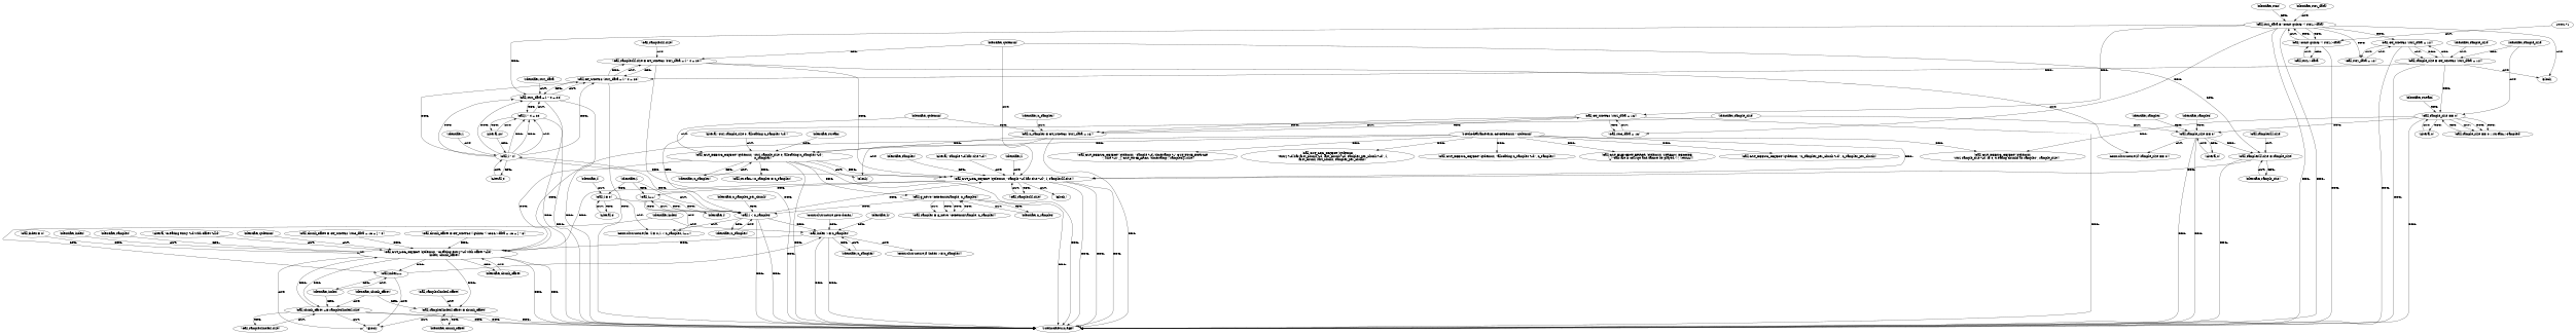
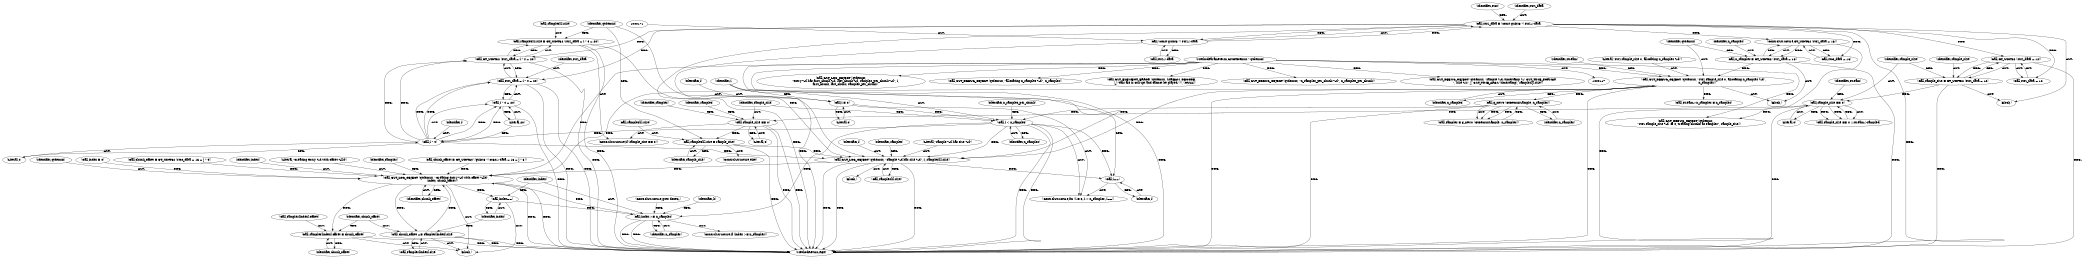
  digraph {
    n1 [label="(Call,samples[i].size = QT_UINT32 (stsz_data + i * 4 + 20))"]
    n2 [label="(Call,QT_UINT32 (stsz_data + i * 4 + 20))"]
    n3 [label="(Call,GST_LOG_OBJECT (qtdemux, \"sample %d has size %d\", i, samples[i].size))"]
    n4 [label="(MethodReturn,RET)"]
    n5 [label="(ControlStructure,if (sample_size == 0))"]
    n6 [label="(Call,stsz_data + i * 4 + 20)"]
    n7 [label="(Call,i++)"]
    n8 [label="(Call,GST_LOG_OBJECT (qtdemux, \"Creating entry %d with offset %lld\",\n              index, chunk_offset))"]
    n9 [label="(Block,)"]
    n10 [label="(Call,samples[i].size)"]
    n11 [label="(Call,i * 4 + 20)"]
    n12 [label="(Call,stsz_data = (const guint8 *) stsz->data)"]
    n13 [label="(Call,(const guint8 *) stsz->data)"]
-   n14 [label="(Call,QT_UINT32 (stsz_data + 16))"]
+   n14 [label="(ControlStructure,QT_UINT32 (stsz_data + 16))"]
    n15 [label="(Call,QT_UINT32 (stsz_data + 12))"]
    n16 [label="(Call,stsz_data + 12)"]
    n17 [label="(Call,stco_data + 16)"]
    n18 [label="(Block,)"]
    n19 [label="(Call,stsz->data)"]
    n20 [label="(Call,n_samples = QT_UINT32 (stsz_data + 16))"]
    n21 [label="(Call,sample_size = QT_UINT32 (stsz_data + 12))"]
    n22 [label="(Call,i * 4)"]
    n23 [label="(Literal,4)"]
    n24 [label="(Literal,20)"]
    n25 [label="(Call,i < n_samples)"]
    n26 [label="(Call,index >= n_samples)"]
    n27 [label="(ControlStructure,for (i = 0; i < n_samples; i++))"]
    n28 [label="(Identifier,n_samples)"]
    n29 [label="(ControlStructure,if (index >= n_samples))"]
    n30 [label="(Identifier,n_samples)"]
    n31 [label="(Call,i = 0)"]
    n32 [label="(Literal,0)"]
    n33 [label="(Identifier,i)"]
    n34 [label="(Call,samples[index].offset = chunk_offset)"]
    n35 [label="(Call,chunk_offset += samples[index].size)"]
    n36 [label="(Call,index++)"]
    n37 [label="(Block,)"]
    n38 [label="(Identifier,chunk_offset)"]
    n39 [label="(Call,GST_DEBUG_OBJECT (qtdemux, \"stsz sample_size 0, allocating n_samples %d\",\n        n_samples))"]
    n40 [label="(Call,g_new0 (QtDemuxSample, n_samples))"]
    n41 [label="(Call,stream->n_samples = n_samples)"]
    n42 [label="(Block,)"]
    n43 [label="(Identifier,n_samples)"]
    n44 [label="(Identifier,n_samples)"]
    n45 [label="(Call,samples = g_new0 (QtDemuxSample, n_samples))"]
    n46 [label="(MethodParameterIn,GstQTDemux * qtdemux)"]
    n47 [label="(Call,GST_DEBUG_OBJECT (qtdemux,\n        \"stsz sample_size %d != 0, treating chunks as samples\", sample_size))"]
    n48 [label="(Call,GST_LOG_OBJECT (qtdemux,\n          \"entry %d has first_chunk %d, last_chunk %d, samples_per_chunk %d\", i,\n          first_chunk, last_chunk, samples_per_chunk))"]
    n49 [label="(Call,GST_DEBUG_OBJECT (qtdemux, \"allocating n_samples %d\", n_samples))"]
    n50 [label="(Call,GST_ELEMENT_ERROR (qtdemux, STREAM, DECODE,\n        (_(\"This file is corrupt and cannot be played.\")), (NULL)))"]
    n51 [label="(Call,GST_DEBUG_OBJECT (qtdemux, \"n_samples_per_chunk %d\", n_samples_per_chunk))"]
    n52 [label="(Call,GST_DEBUG_OBJECT (qtdemux, \"sample %d: timestamp %\" GST_TIME_FORMAT\n            \", size %u\", j, GST_TIME_ARGS (timestamp), samples[j].size))"]
+   1000117
    n54 [label="(Call,samples[i].size = sample_size)"]
+   n55 [label="(ControlStructure,else)"]
    n56 [label="(Identifier,sample_size)"]
    n57 [label="(Call,sample_size == 0)"]
    n58 [label="(Literal,0)"]
    n59 [label="(Call,sample_size == 0)"]
    n60 [label="(Call,sample_size == 0 || stream->sampled)"]
    n61 [label="(Literal,0)"]
    n62 [label="(Identifier,chunk_offset)"]
    n63 [label="(Call,samples[index].size)"]
    n64 [label="(Identifier,index)"]
    n65 [label="(Identifier,samples)"]
    n66 [label="(Literal,\"Creating entry %d with offset %lld\")"]
    n67 [label="(Identifier,i)"]
    n68 [label="(Identifier,stco)"]
    n69 [label="(Identifier,samples)"]
    n70 [label="(Literal,\"sample %d has size %d\")"]
    n71 [label="(Identifier,samples)"]
    n72 [label="(Identifier,qtdemux)"]
    n73 [label="(Identifier,index)"]
    n74 [label="(Identifier,stsz_data)"]
    n75 [label="(Call,chunk_offset = QT_UINT64 ((guint8 *) co64->data + 16 + j * 8))"]
    n76 [label="(Identifier,qtdemux)"]
    n77 [label="(Identifier,stream)"]
    n78 [label="(Call,samples[i].size)"]
    n79 [label="(Identifier,samples)"]
    n80 [label="(Identifier,stsz_data)"]
    n81 [label="(ControlStructure,goto done2;)"]
    n82 [label="(Identifier,qtdemux)"]
    n83 [label="(Identifier,sample_size)"]
    n84 [label="(Literal,\"stsz sample_size 0, allocating n_samples %d\")"]
    n85 [label="(Call,index = 0)"]
    n86 [label="(Identifier,stream)"]
    n87 [label="(Call,samples[i].size)"]
    n88 [label="(Identifier,i)"]
    n89 [label="(Identifier,sample_size)"]
    n90 [label="(Identifier,n_samples_per_chunk)"]
    n91 [label="(Identifier,sample_size)"]
    n92 [label="(Call,chunk_offset = QT_UINT32 (stco_data + 16 + j * 4))"]
    n93 [label="(Identifier,n_samples)"]
    n94 [label="(Identifier,index)"]
    n95 [label="(Call,samples[index].offset)"]
    n96 [label="(Identifier,chunk_offset)"]
    n97 [label="(Identifier,i)"]
    n98 [label="(Identifier,k)"]
    n99 [label="(Identifier,i)"]
    1000171
    n1 -> n2 [label="CFG: "]
    n1 -> n3 [label="DDG: "]
    n1 -> n4 [label="DDG: "]
    n1 -> n5 [label="AST: "]
    n2 -> n1 [label="AST: "]
    n2 -> n1 [label="DDG: "]
    n2 -> n4 [label="DDG: "]
    n2 -> n6 [label="CFG: "]
    n3 -> n4 [label="DDG: "]
    n3 -> n4 [label="DDG: "]
    n3 -> n4 [label="DDG: "]
    n3 -> n7 [label="DDG: "]
    n3 -> n8 [label="DDG: "]
    n3 -> n9 [label="AST: "]
    n3 -> n10 [label="CFG: "]
    n6 -> n2 [label="AST: "]
    n6 -> n4 [label="DDG: "]
    n6 -> n4 [label="DDG: "]
    n6 -> n11 [label="CFG: "]
-   n7 -> n25 [label="DDG: "]
+   n25 -> n7 [label="DDG: "]
    n7 -> n27 [label="AST: "]
    n7 -> n33 [label="CFG: "]
    n8 -> n4 [label="DDG: "]
    n8 -> n4 [label="DDG: "]
    n8 -> n34 [label="DDG: "]
    n8 -> n35 [label="DDG: "]
    n8 -> n36 [label="DDG: "]
    n8 -> n37 [label="AST: "]
    n8 -> n38 [label="CFG: "]
    n10 -> n3 [label="AST: "]
    n11 -> n4 [label="DDG: "]
    n11 -> n6 [label="AST: "]
    n11 -> n24 [label="CFG: "]
-   n21 -> n2 [label="DDG: "]
+   n12 -> n2 [label="DDG: "]
    n12 -> n4 [label="DDG: "]
    n12 -> n4 [label="DDG: "]
    n12 -> n6 [label="DDG: "]
    n12 -> n13 [label="CFG: "]
    n12 -> n14 [label="DDG: "]
    n12 -> n15 [label="DDG: "]
    n12 -> n16 [label="DDG: "]
    n12 -> n17 [label="DDG: "]
    n12 -> n18 [label="AST: "]
    n13 -> n4 [label="DDG: "]
    n13 -> n12 [label="AST: "]
    n13 -> n12 [label="DDG: "]
    n13 -> n19 [label="CFG: "]
    n14 -> n4 [label="DDG: "]
    n14 -> n17 [label="CFG: "]
    n14 -> n20 [label="AST: "]
    n14 -> n20 [label="DDG: "]
    n15 -> n4 [label="DDG: "]
    n15 -> n16 [label="AST: "]
    n15 -> n21 [label="AST: "]
    n15 -> n21 [label="DDG: "]
    n16 -> n15 [label="AST: "]
    n17 -> n14 [label="AST: "]
    n19 -> n13 [label="AST: "]
    n20 -> n4 [label="DDG: "]
    n20 -> n14 [label="CFG: "]
    n20 -> n39 [label="DDG: "]
    n20 -> n42 [label="AST: "]
    n21 -> n4 [label="DDG: "]
    n21 -> n15 [label="CFG: "]
    n21 -> n18 [label="AST: "]
    n21 -> n59 [label="DDG: "]
    n22 -> n2 [label="DDG: "]
    n22 -> n2 [label="DDG: "]
    n22 -> n3 [label="DDG: "]
    n22 -> n6 [label="DDG: "]
    n22 -> n6 [label="DDG: "]
    n22 -> n11 [label="AST: "]
    n22 -> n11 [label="DDG: "]
    n22 -> n11 [label="DDG: "]
    n22 -> n23 [label="CFG: "]
    n23 -> n22 [label="AST: "]
    n24 -> n11 [label="AST: "]
    n24 -> n22 [label="CFG: "]
    n25 -> n3 [label="DDG: "]
    n25 -> n4 [label="DDG: "]
    n25 -> n4 [label="DDG: "]
    n25 -> n22 [label="DDG: "]
    n25 -> n26 [label="DDG: "]
    n25 -> n27 [label="AST: "]
    n25 -> n28 [label="CFG: "]
    n26 -> n4 [label="DDG: "]
    n26 -> n4 [label="DDG: "]
    n26 -> n8 [label="DDG: "]
    n26 -> n29 [label="AST: "]
    n26 -> n30 [label="CFG: "]
    n28 -> n25 [label="AST: "]
    n30 -> n26 [label="AST: "]
    n31 -> n25 [label="DDG: "]
    n31 -> n27 [label="AST: "]
    n31 -> n32 [label="CFG: "]
    n32 -> n31 [label="AST: "]
    n33 -> n7 [label="AST: "]
    n34 -> n4 [label="DDG: "]
    n34 -> n37 [label="AST: "]
    n34 -> n62 [label="CFG: "]
    n35 -> n4 [label="DDG: "]
    n35 -> n4 [label="DDG: "]
    n35 -> n8 [label="DDG: "]
    n35 -> n37 [label="AST: "]
    n35 -> n63 [label="CFG: "]
    n36 -> n26 [label="DDG: "]
    n36 -> n37 [label="AST: "]
    n36 -> n64 [label="CFG: "]
    n38 -> n8 [label="AST: "]
    n39 -> n3 [label="DDG: "]
    n39 -> n4 [label="DDG: "]
    n39 -> n4 [label="DDG: "]
    n39 -> n8 [label="DDG: "]
    n39 -> n40 [label="DDG: "]
    n39 -> n41 [label="DDG: "]
    n39 -> n42 [label="AST: "]
    n39 -> n43 [label="CFG: "]
    n40 -> n4 [label="DDG: "]
    n40 -> n25 [label="DDG: "]
    n40 -> n44 [label="CFG: "]
    n40 -> n45 [label="AST: "]
    n40 -> n45 [label="DDG: "]
    n40 -> n45 [label="DDG: "]
    n43 -> n39 [label="AST: "]
    n44 -> n40 [label="AST: "]
    n45 -> n40 [label="CFG: "]
    n46 -> n3 [label="DDG: "]
+   n46 -> n4 [label="DDG: "]
    n46 -> n8 [label="DDG: "]
    n46 -> n39 [label="DDG: "]
    n46 -> n47 [label="DDG: "]
    n46 -> n48 [label="DDG: "]
    n46 -> n49 [label="DDG: "]
    n46 -> n50 [label="DDG: "]
    n46 -> n51 [label="DDG: "]
    n46 -> n52 [label="DDG: "]
+   n46 -> 1000117 [label="AST: "]
    n54 -> n3 [label="DDG: "]
    n54 -> n4 [label="DDG: "]
+   n54 -> n55 [label="AST: "]
    n54 -> n56 [label="CFG: "]
    n56 -> n54 [label="AST: "]
    n57 -> n4 [label="DDG: "]
    n57 -> n4 [label="DDG: "]
    n57 -> n5 [label="AST: "]
    n57 -> n54 [label="DDG: "]
    n57 -> n58 [label="CFG: "]
    n58 -> n57 [label="AST: "]
    n59 -> n4 [label="DDG: "]
    n59 -> n47 [label="DDG: "]
    n59 -> n57 [label="DDG: "]
    n59 -> n60 [label="AST: "]
    n59 -> n60 [label="DDG: "]
    n59 -> n60 [label="DDG: "]
    n59 -> n61 [label="CFG: "]
    n60 -> n59 [label="CFG: "]
    n61 -> n59 [label="AST: "]
    n62 -> n34 [label="AST: "]
    n63 -> n35 [label="AST: "]
    n64 -> n35 [label="CFG: "]
    n64 -> n36 [label="AST: "]
    n65 -> n57 [label="CFG: "]
    n66 -> n8 [label="AST: "]
    n67 -> n7 [label="CFG: "]
    n67 -> n25 [label="AST: "]
    n67 -> n31 [label="CFG: "]
    n68 -> n12 [label="CFG: "]
    n69 -> n3 [label="CFG: "]
    n70 -> n3 [label="AST: "]
    n71 -> n8 [label="CFG: "]
    n72 -> n1 [label="CFG: "]
    n72 -> n3 [label="AST: "]
    n72 -> n54 [label="CFG: "]
    n73 -> n26 [label="AST: "]
    n73 -> n36 [label="CFG: "]
    n74 -> n6 [label="AST: "]
    n75 -> n8 [label="DDG: "]
    n76 -> n20 [label="CFG: "]
    n76 -> n39 [label="AST: "]
    n77 -> n59 [label="CFG: "]
    n78 -> n1 [label="AST: "]
    n79 -> n57 [label="CFG: "]
    n80 -> n12 [label="AST: "]
    n81 -> n26 [label="CFG: "]
    n82 -> n8 [label="AST: "]
    n83 -> n21 [label="AST: "]
    n84 -> n39 [label="AST: "]
    n85 -> n8 [label="DDG: "]
    n86 -> n39 [label="CFG: "]
    n87 -> n54 [label="AST: "]
    n88 -> n3 [label="AST: "]
    n89 -> n25 [label="CFG: "]
    n89 -> n57 [label="AST: "]
    n90 -> n25 [label="CFG: "]
    n91 -> n21 [label="CFG: "]
    n91 -> n59 [label="AST: "]
    n92 -> n8 [label="DDG: "]
    n93 -> n20 [label="AST: "]
    n94 -> n8 [label="AST: "]
    n95 -> n34 [label="AST: "]
    n96 -> n34 [label="CFG: "]
    n96 -> n35 [label="AST: "]
    n97 -> n22 [label="AST: "]
    n98 -> n26 [label="CFG: "]
    n99 -> n31 [label="AST: "]
    1000171 -> n13 [label="AST: "]
  }
